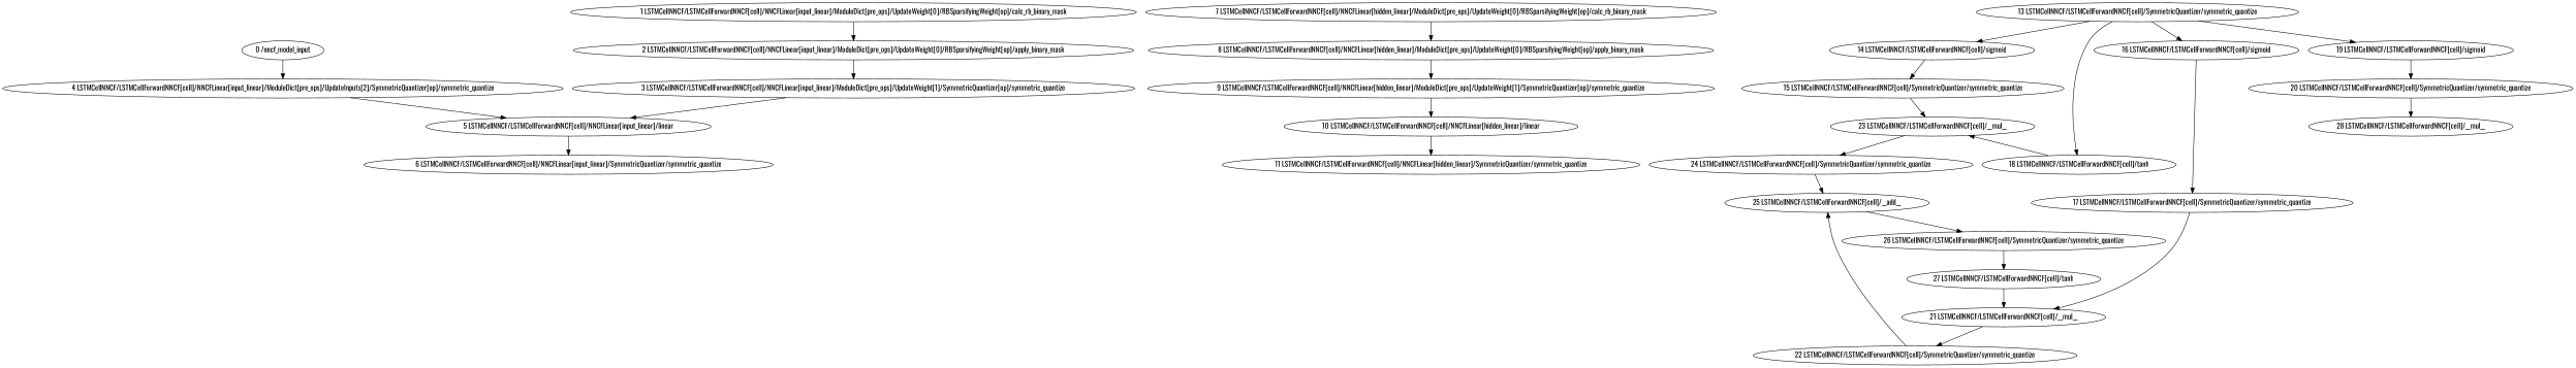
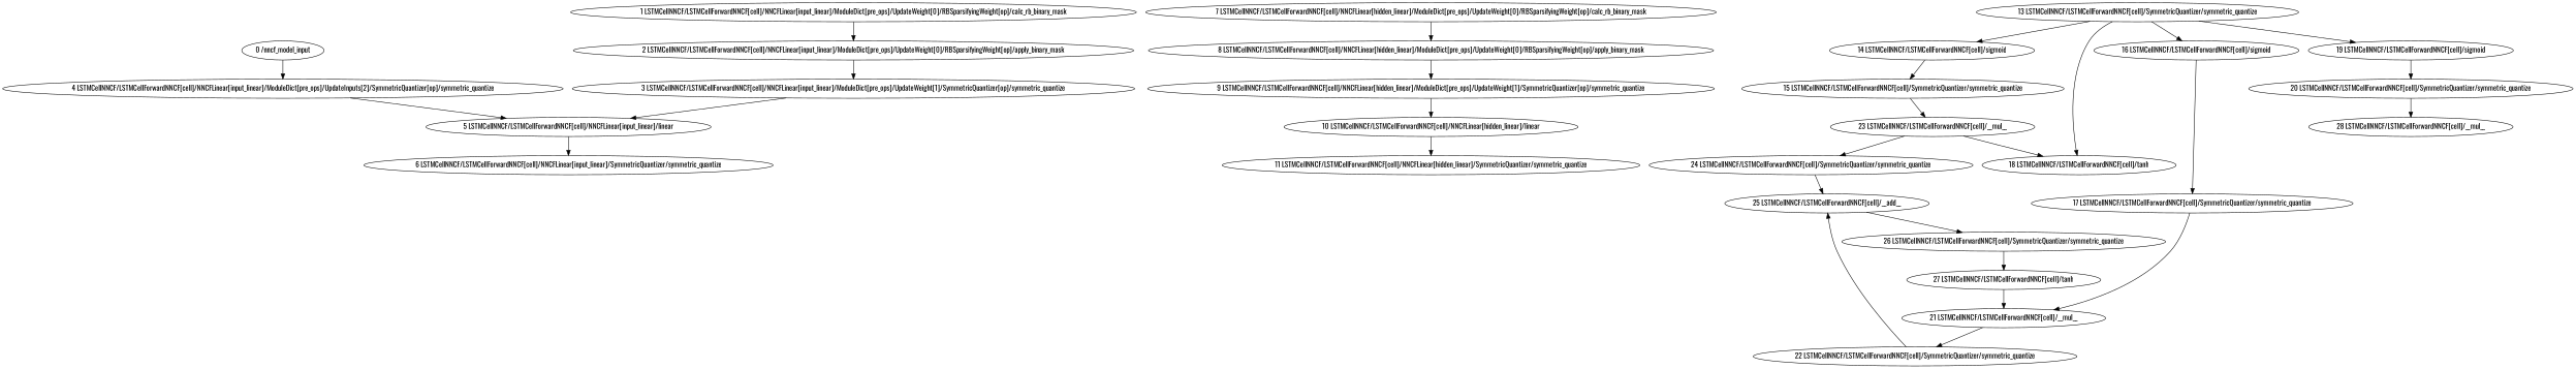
  strict digraph {
    fontname=Oswald
    node [fontname=Oswald type=symmetric_quantize scope="LSTMCellNNCF/LSTMCellForwardNNCF[cell]"]
    edge [fontname=Oswald]
    "0 /nncf_model_input" [type=nncf_model_input scope=""]
    "4 LSTMCellNNCF/LSTMCellForwardNNCF[cell]/NNCFLinear[input_linear]/ModuleDict[pre_ops]/UpdateInputs[2]/SymmetricQuantizer[op]/symmetric_quantize" [scope="LSTMCellNNCF/LSTMCellForwardNNCF[cell]/NNCFLinear[input_linear]/ModuleDict[pre_ops]/UpdateInputs[2]/SymmetricQuantizer[op]"]
    "5 LSTMCellNNCF/LSTMCellForwardNNCF[cell]/NNCFLinear[input_linear]/linear" [scope="LSTMCellNNCF/LSTMCellForwardNNCF[cell]/NNCFLinear[input_linear]" type=linear]
    "1 LSTMCellNNCF/LSTMCellForwardNNCF[cell]/NNCFLinear[input_linear]/ModuleDict[pre_ops]/UpdateWeight[0]/RBSparsifyingWeight[op]/calc_rb_binary_mask" [scope="LSTMCellNNCF/LSTMCellForwardNNCF[cell]/NNCFLinear[input_linear]/ModuleDict[pre_ops]/UpdateWeight[0]/RBSparsifyingWeight[op]" type=calc_rb_binary_mask]
    "2 LSTMCellNNCF/LSTMCellForwardNNCF[cell]/NNCFLinear[input_linear]/ModuleDict[pre_ops]/UpdateWeight[0]/RBSparsifyingWeight[op]/apply_binary_mask" [scope="LSTMCellNNCF/LSTMCellForwardNNCF[cell]/NNCFLinear[input_linear]/ModuleDict[pre_ops]/UpdateWeight[0]/RBSparsifyingWeight[op]" type=apply_binary_mask]
    "3 LSTMCellNNCF/LSTMCellForwardNNCF[cell]/NNCFLinear[input_linear]/ModuleDict[pre_ops]/UpdateWeight[1]/SymmetricQuantizer[op]/symmetric_quantize" [scope="LSTMCellNNCF/LSTMCellForwardNNCF[cell]/NNCFLinear[input_linear]/ModuleDict[pre_ops]/UpdateWeight[1]/SymmetricQuantizer[op]"]
    "6 LSTMCellNNCF/LSTMCellForwardNNCF[cell]/NNCFLinear[input_linear]/SymmetricQuantizer/symmetric_quantize" [scope="LSTMCellNNCF/LSTMCellForwardNNCF[cell]/NNCFLinear[input_linear]/SymmetricQuantizer"]
    "7 LSTMCellNNCF/LSTMCellForwardNNCF[cell]/NNCFLinear[hidden_linear]/ModuleDict[pre_ops]/UpdateWeight[0]/RBSparsifyingWeight[op]/calc_rb_binary_mask" [scope="LSTMCellNNCF/LSTMCellForwardNNCF[cell]/NNCFLinear[hidden_linear]/ModuleDict[pre_ops]/UpdateWeight[0]/RBSparsifyingWeight[op]" type=calc_rb_binary_mask]
    "8 LSTMCellNNCF/LSTMCellForwardNNCF[cell]/NNCFLinear[hidden_linear]/ModuleDict[pre_ops]/UpdateWeight[0]/RBSparsifyingWeight[op]/apply_binary_mask" [scope="LSTMCellNNCF/LSTMCellForwardNNCF[cell]/NNCFLinear[hidden_linear]/ModuleDict[pre_ops]/UpdateWeight[0]/RBSparsifyingWeight[op]" type=apply_binary_mask]
    "9 LSTMCellNNCF/LSTMCellForwardNNCF[cell]/NNCFLinear[hidden_linear]/ModuleDict[pre_ops]/UpdateWeight[1]/SymmetricQuantizer[op]/symmetric_quantize" [scope="LSTMCellNNCF/LSTMCellForwardNNCF[cell]/NNCFLinear[hidden_linear]/ModuleDict[pre_ops]/UpdateWeight[1]/SymmetricQuantizer[op]"]
    "10 LSTMCellNNCF/LSTMCellForwardNNCF[cell]/NNCFLinear[hidden_linear]/linear" [scope="LSTMCellNNCF/LSTMCellForwardNNCF[cell]/NNCFLinear[hidden_linear]" type=linear]
    "11 LSTMCellNNCF/LSTMCellForwardNNCF[cell]/NNCFLinear[hidden_linear]/SymmetricQuantizer/symmetric_quantize" [scope="LSTMCellNNCF/LSTMCellForwardNNCF[cell]/NNCFLinear[hidden_linear]/SymmetricQuantizer"]
    "13 LSTMCellNNCF/LSTMCellForwardNNCF[cell]/SymmetricQuantizer/symmetric_quantize" [scope="LSTMCellNNCF/LSTMCellForwardNNCF[cell]/SymmetricQuantizer"]
    "14 LSTMCellNNCF/LSTMCellForwardNNCF[cell]/sigmoid" [type=sigmoid]
    "16 LSTMCellNNCF/LSTMCellForwardNNCF[cell]/sigmoid" [type=sigmoid]
    "18 LSTMCellNNCF/LSTMCellForwardNNCF[cell]/tanh" [type=tanh]
    "19 LSTMCellNNCF/LSTMCellForwardNNCF[cell]/sigmoid" [type=sigmoid]
    "15 LSTMCellNNCF/LSTMCellForwardNNCF[cell]/SymmetricQuantizer/symmetric_quantize" [scope="LSTMCellNNCF/LSTMCellForwardNNCF[cell]/SymmetricQuantizer"]
    "17 LSTMCellNNCF/LSTMCellForwardNNCF[cell]/SymmetricQuantizer/symmetric_quantize" [scope="LSTMCellNNCF/LSTMCellForwardNNCF[cell]/SymmetricQuantizer"]
    "23 LSTMCellNNCF/LSTMCellForwardNNCF[cell]/__mul__" [type=__mul__]
    "20 LSTMCellNNCF/LSTMCellForwardNNCF[cell]/SymmetricQuantizer/symmetric_quantize" [scope="LSTMCellNNCF/LSTMCellForwardNNCF[cell]/SymmetricQuantizer"]
    "24 LSTMCellNNCF/LSTMCellForwardNNCF[cell]/SymmetricQuantizer/symmetric_quantize" [scope="LSTMCellNNCF/LSTMCellForwardNNCF[cell]/SymmetricQuantizer"]
    "21 LSTMCellNNCF/LSTMCellForwardNNCF[cell]/__mul__" [type=__mul__]
    "22 LSTMCellNNCF/LSTMCellForwardNNCF[cell]/SymmetricQuantizer/symmetric_quantize" [scope="LSTMCellNNCF/LSTMCellForwardNNCF[cell]/SymmetricQuantizer"]
    "28 LSTMCellNNCF/LSTMCellForwardNNCF[cell]/__mul__" [type=__mul__]
    "25 LSTMCellNNCF/LSTMCellForwardNNCF[cell]/__add__" [type=__add__]
    "26 LSTMCellNNCF/LSTMCellForwardNNCF[cell]/SymmetricQuantizer/symmetric_quantize" [scope="LSTMCellNNCF/LSTMCellForwardNNCF[cell]/SymmetricQuantizer"]
    "27 LSTMCellNNCF/LSTMCellForwardNNCF[cell]/tanh" [type=tanh]
    "0 /nncf_model_input" -> "4 LSTMCellNNCF/LSTMCellForwardNNCF[cell]/NNCFLinear[input_linear]/ModuleDict[pre_ops]/UpdateInputs[2]/SymmetricQuantizer[op]/symmetric_quantize"
    "4 LSTMCellNNCF/LSTMCellForwardNNCF[cell]/NNCFLinear[input_linear]/ModuleDict[pre_ops]/UpdateInputs[2]/SymmetricQuantizer[op]/symmetric_quantize" -> "5 LSTMCellNNCF/LSTMCellForwardNNCF[cell]/NNCFLinear[input_linear]/linear"
    "5 LSTMCellNNCF/LSTMCellForwardNNCF[cell]/NNCFLinear[input_linear]/linear" -> "6 LSTMCellNNCF/LSTMCellForwardNNCF[cell]/NNCFLinear[input_linear]/SymmetricQuantizer/symmetric_quantize"
    "1 LSTMCellNNCF/LSTMCellForwardNNCF[cell]/NNCFLinear[input_linear]/ModuleDict[pre_ops]/UpdateWeight[0]/RBSparsifyingWeight[op]/calc_rb_binary_mask" -> "2 LSTMCellNNCF/LSTMCellForwardNNCF[cell]/NNCFLinear[input_linear]/ModuleDict[pre_ops]/UpdateWeight[0]/RBSparsifyingWeight[op]/apply_binary_mask"
    "2 LSTMCellNNCF/LSTMCellForwardNNCF[cell]/NNCFLinear[input_linear]/ModuleDict[pre_ops]/UpdateWeight[0]/RBSparsifyingWeight[op]/apply_binary_mask" -> "3 LSTMCellNNCF/LSTMCellForwardNNCF[cell]/NNCFLinear[input_linear]/ModuleDict[pre_ops]/UpdateWeight[1]/SymmetricQuantizer[op]/symmetric_quantize"
    "3 LSTMCellNNCF/LSTMCellForwardNNCF[cell]/NNCFLinear[input_linear]/ModuleDict[pre_ops]/UpdateWeight[1]/SymmetricQuantizer[op]/symmetric_quantize" -> "5 LSTMCellNNCF/LSTMCellForwardNNCF[cell]/NNCFLinear[input_linear]/linear"
    "7 LSTMCellNNCF/LSTMCellForwardNNCF[cell]/NNCFLinear[hidden_linear]/ModuleDict[pre_ops]/UpdateWeight[0]/RBSparsifyingWeight[op]/calc_rb_binary_mask" -> "8 LSTMCellNNCF/LSTMCellForwardNNCF[cell]/NNCFLinear[hidden_linear]/ModuleDict[pre_ops]/UpdateWeight[0]/RBSparsifyingWeight[op]/apply_binary_mask"
    "8 LSTMCellNNCF/LSTMCellForwardNNCF[cell]/NNCFLinear[hidden_linear]/ModuleDict[pre_ops]/UpdateWeight[0]/RBSparsifyingWeight[op]/apply_binary_mask" -> "9 LSTMCellNNCF/LSTMCellForwardNNCF[cell]/NNCFLinear[hidden_linear]/ModuleDict[pre_ops]/UpdateWeight[1]/SymmetricQuantizer[op]/symmetric_quantize"
    "9 LSTMCellNNCF/LSTMCellForwardNNCF[cell]/NNCFLinear[hidden_linear]/ModuleDict[pre_ops]/UpdateWeight[1]/SymmetricQuantizer[op]/symmetric_quantize" -> "10 LSTMCellNNCF/LSTMCellForwardNNCF[cell]/NNCFLinear[hidden_linear]/linear"
    "10 LSTMCellNNCF/LSTMCellForwardNNCF[cell]/NNCFLinear[hidden_linear]/linear" -> "11 LSTMCellNNCF/LSTMCellForwardNNCF[cell]/NNCFLinear[hidden_linear]/SymmetricQuantizer/symmetric_quantize"
    "13 LSTMCellNNCF/LSTMCellForwardNNCF[cell]/SymmetricQuantizer/symmetric_quantize" -> "14 LSTMCellNNCF/LSTMCellForwardNNCF[cell]/sigmoid"
    "13 LSTMCellNNCF/LSTMCellForwardNNCF[cell]/SymmetricQuantizer/symmetric_quantize" -> "16 LSTMCellNNCF/LSTMCellForwardNNCF[cell]/sigmoid"
    "13 LSTMCellNNCF/LSTMCellForwardNNCF[cell]/SymmetricQuantizer/symmetric_quantize" -> "18 LSTMCellNNCF/LSTMCellForwardNNCF[cell]/tanh"
    "13 LSTMCellNNCF/LSTMCellForwardNNCF[cell]/SymmetricQuantizer/symmetric_quantize" -> "19 LSTMCellNNCF/LSTMCellForwardNNCF[cell]/sigmoid"
    "14 LSTMCellNNCF/LSTMCellForwardNNCF[cell]/sigmoid" -> "15 LSTMCellNNCF/LSTMCellForwardNNCF[cell]/SymmetricQuantizer/symmetric_quantize"
    "16 LSTMCellNNCF/LSTMCellForwardNNCF[cell]/sigmoid" -> "17 LSTMCellNNCF/LSTMCellForwardNNCF[cell]/SymmetricQuantizer/symmetric_quantize"
-   "18 LSTMCellNNCF/LSTMCellForwardNNCF[cell]/tanh" -> "23 LSTMCellNNCF/LSTMCellForwardNNCF[cell]/__mul__"
+   "23 LSTMCellNNCF/LSTMCellForwardNNCF[cell]/__mul__" -> "18 LSTMCellNNCF/LSTMCellForwardNNCF[cell]/tanh"
    "19 LSTMCellNNCF/LSTMCellForwardNNCF[cell]/sigmoid" -> "20 LSTMCellNNCF/LSTMCellForwardNNCF[cell]/SymmetricQuantizer/symmetric_quantize"
    "15 LSTMCellNNCF/LSTMCellForwardNNCF[cell]/SymmetricQuantizer/symmetric_quantize" -> "23 LSTMCellNNCF/LSTMCellForwardNNCF[cell]/__mul__"
    "17 LSTMCellNNCF/LSTMCellForwardNNCF[cell]/SymmetricQuantizer/symmetric_quantize" -> "21 LSTMCellNNCF/LSTMCellForwardNNCF[cell]/__mul__"
    "23 LSTMCellNNCF/LSTMCellForwardNNCF[cell]/__mul__" -> "24 LSTMCellNNCF/LSTMCellForwardNNCF[cell]/SymmetricQuantizer/symmetric_quantize"
    "20 LSTMCellNNCF/LSTMCellForwardNNCF[cell]/SymmetricQuantizer/symmetric_quantize" -> "28 LSTMCellNNCF/LSTMCellForwardNNCF[cell]/__mul__"
    "24 LSTMCellNNCF/LSTMCellForwardNNCF[cell]/SymmetricQuantizer/symmetric_quantize" -> "25 LSTMCellNNCF/LSTMCellForwardNNCF[cell]/__add__"
    "21 LSTMCellNNCF/LSTMCellForwardNNCF[cell]/__mul__" -> "22 LSTMCellNNCF/LSTMCellForwardNNCF[cell]/SymmetricQuantizer/symmetric_quantize"
    "22 LSTMCellNNCF/LSTMCellForwardNNCF[cell]/SymmetricQuantizer/symmetric_quantize" -> "25 LSTMCellNNCF/LSTMCellForwardNNCF[cell]/__add__"
    "25 LSTMCellNNCF/LSTMCellForwardNNCF[cell]/__add__" -> "26 LSTMCellNNCF/LSTMCellForwardNNCF[cell]/SymmetricQuantizer/symmetric_quantize"
    "26 LSTMCellNNCF/LSTMCellForwardNNCF[cell]/SymmetricQuantizer/symmetric_quantize" -> "27 LSTMCellNNCF/LSTMCellForwardNNCF[cell]/tanh"
    "27 LSTMCellNNCF/LSTMCellForwardNNCF[cell]/tanh" -> "21 LSTMCellNNCF/LSTMCellForwardNNCF[cell]/__mul__"
  }
